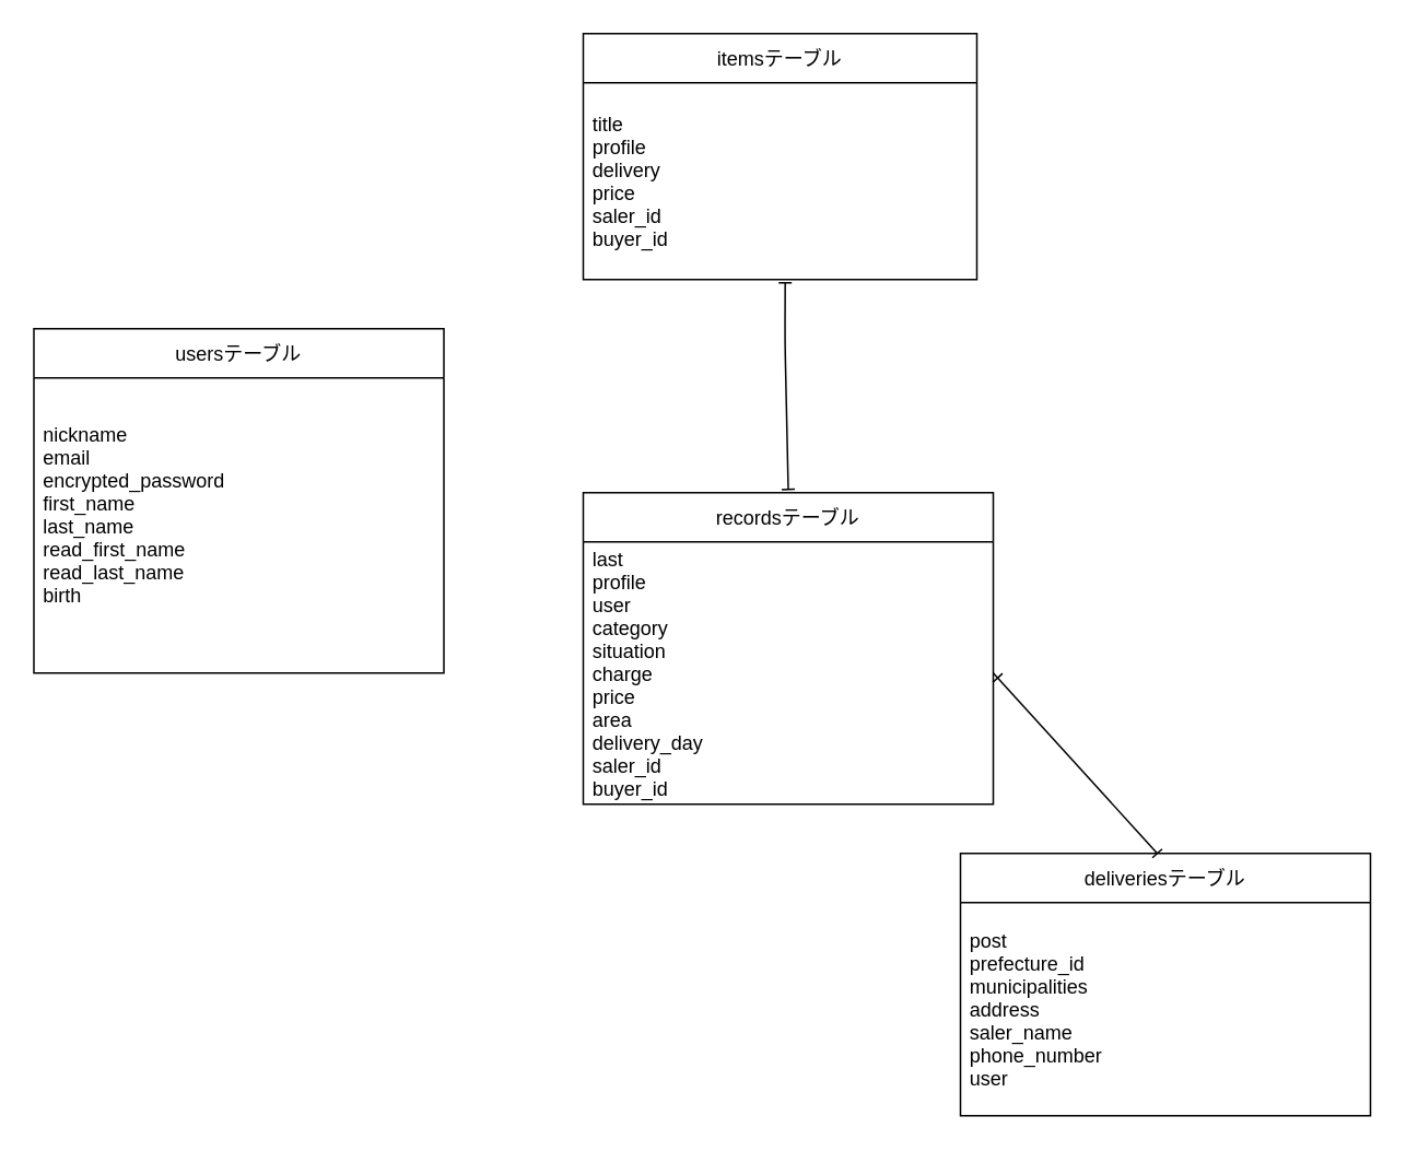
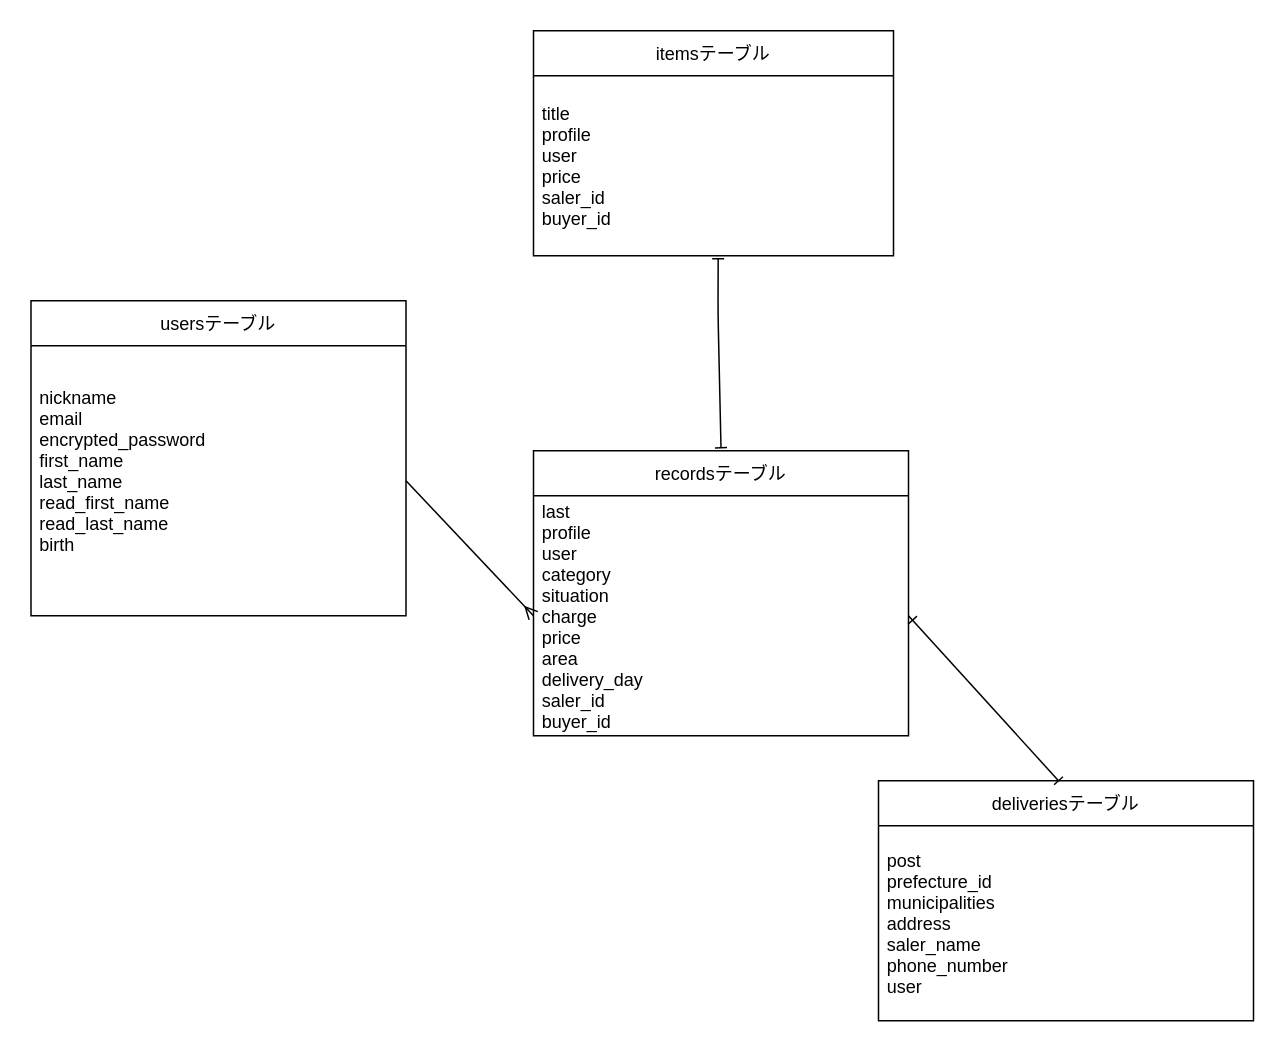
  <mxCell id="0" />
  <mxCell id="1" parent="0" />
  <mxCell id="2" value="usersテーブル" style="swimlane;fontStyle=0;childLayout=stackLayout;horizontal=1;startSize=30;horizontalStack=0;resizeParent=1;resizeParentMax=0;resizeLast=0;collapsible=1;marginBottom=0;" parent="1" vertex="1"><mxGeometry x="20" y="200" width="250" height="210" as="geometry"><mxRectangle x="100" y="140" width="110" height="30" as="alternateBounds" /></mxGeometry></mxCell>
  <mxCell id="3" value="nickname&#10;email&#10;encrypted_password&#10;first_name&#10;last_name&#10;read_first_name&#10;read_last_name&#10;birth&#10;" style="text;strokeColor=none;fillColor=none;align=left;verticalAlign=middle;spacingLeft=4;spacingRight=4;overflow=hidden;points=[[0,0.5],[1,0.5]];portConstraint=eastwest;rotatable=0;" parent="2" vertex="1"><mxGeometry y="30" width="250" height="180" as="geometry" /></mxCell>
  <mxCell id="4" value="itemsテーブル" style="swimlane;fontStyle=0;childLayout=stackLayout;horizontal=1;startSize=30;horizontalStack=0;resizeParent=1;resizeParentMax=0;resizeLast=0;collapsible=1;marginBottom=0;" parent="1" vertex="1"><mxGeometry x="355" y="20" width="240" height="150" as="geometry"><mxRectangle x="510" y="160" width="50" height="30" as="alternateBounds" /></mxGeometry></mxCell>
- <mxCell id="5" value="title&#10;profile&#10;delivery&#10;price&#10;saler_id&#10;buyer_id" style="text;strokeColor=none;fillColor=none;align=left;verticalAlign=middle;spacingLeft=4;spacingRight=4;overflow=hidden;points=[[0,0.5],[1,0.5]];portConstraint=eastwest;rotatable=0;" parent="4" vertex="1"><mxGeometry y="30" width="240" height="120" as="geometry" /></mxCell>
+ <mxCell id="5" value="title&#10;profile&#10;user&#10;price&#10;saler_id&#10;buyer_id" style="text;strokeColor=none;fillColor=none;align=left;verticalAlign=middle;spacingLeft=4;spacingRight=4;overflow=hidden;points=[[0,0.5],[1,0.5]];portConstraint=eastwest;rotatable=0;" parent="4" vertex="1"><mxGeometry y="30" width="240" height="120" as="geometry" /></mxCell>
  <mxCell id="6" style="html=1;exitX=0.5;exitY=0;exitDx=0;exitDy=0;entryX=0.513;entryY=1.033;entryDx=0;entryDy=0;entryPerimeter=0;rounded=1;strokeColor=default;endArrow=baseDash;endFill=0;startArrow=baseDash;startFill=0;" parent="1" edge="1"><mxGeometry relative="1" as="geometry"><mxPoint x="478.12" y="171.96" as="targetPoint" /><mxPoint x="480" y="298" as="sourcePoint" /><Array as="points"><mxPoint x="478" y="208" /></Array></mxGeometry></mxCell>
  <mxCell id="7" value="recordsテーブル" style="swimlane;fontStyle=0;childLayout=stackLayout;horizontal=1;startSize=30;horizontalStack=0;resizeParent=1;resizeParentMax=0;resizeLast=0;collapsible=1;marginBottom=0;" parent="1" vertex="1"><mxGeometry x="355" y="300" width="250" height="190" as="geometry"><mxRectangle x="100" y="140" width="110" height="30" as="alternateBounds" /></mxGeometry></mxCell>
  <mxCell id="8" value="last&#10;profile&#10;user&#10;category&#10;situation&#10;charge&#10;price&#10;area&#10;delivery_day&#10;saler_id&#10;buyer_id" style="text;strokeColor=none;fillColor=none;align=left;verticalAlign=middle;spacingLeft=4;spacingRight=4;overflow=hidden;points=[[0,0.5],[1,0.5]];portConstraint=eastwest;rotatable=0;" parent="7" vertex="1"><mxGeometry y="30" width="250" height="160" as="geometry" /></mxCell>
  <mxCell id="9" value="deliveriesテーブル" style="swimlane;fontStyle=0;childLayout=stackLayout;horizontal=1;startSize=30;horizontalStack=0;resizeParent=1;resizeParentMax=0;resizeLast=0;collapsible=1;marginBottom=0;" parent="1" vertex="1"><mxGeometry x="585" y="520" width="250" height="160" as="geometry"><mxRectangle x="100" y="140" width="110" height="30" as="alternateBounds" /></mxGeometry></mxCell>
  <mxCell id="10" value="post&#10;prefecture_id&#10;municipalities&#10;address&#10;saler_name&#10;phone_number&#10;user" style="text;strokeColor=none;fillColor=none;align=left;verticalAlign=middle;spacingLeft=4;spacingRight=4;overflow=hidden;points=[[0,0.5],[1,0.5]];portConstraint=eastwest;rotatable=0;" parent="9" vertex="1"><mxGeometry y="30" width="250" height="130" as="geometry" /></mxCell>
+ <mxCell id="11" style="edgeStyle=none;rounded=1;html=1;exitX=1;exitY=0.5;exitDx=0;exitDy=0;entryX=0;entryY=0.5;entryDx=0;entryDy=0;endArrow=ERmany;endFill=0;" parent="1" source="3" target="8" edge="1"><mxGeometry relative="1" as="geometry"><Array as="points" /><mxPoint x="285" y="315" as="sourcePoint" /><mxPoint x="365" y="345" as="targetPoint" /></mxGeometry></mxCell>
  <mxCell id="12" style="edgeStyle=none;rounded=1;html=1;exitX=1;exitY=0.5;exitDx=0;exitDy=0;startArrow=ERone;startFill=0;endArrow=baseDash;endFill=0;" parent="1" edge="1"><mxGeometry relative="1" as="geometry"><mxPoint x="705" y="520" as="targetPoint" /><Array as="points"><mxPoint x="705" y="520" /></Array><mxPoint x="605" y="410" as="sourcePoint" /></mxGeometry></mxCell>
